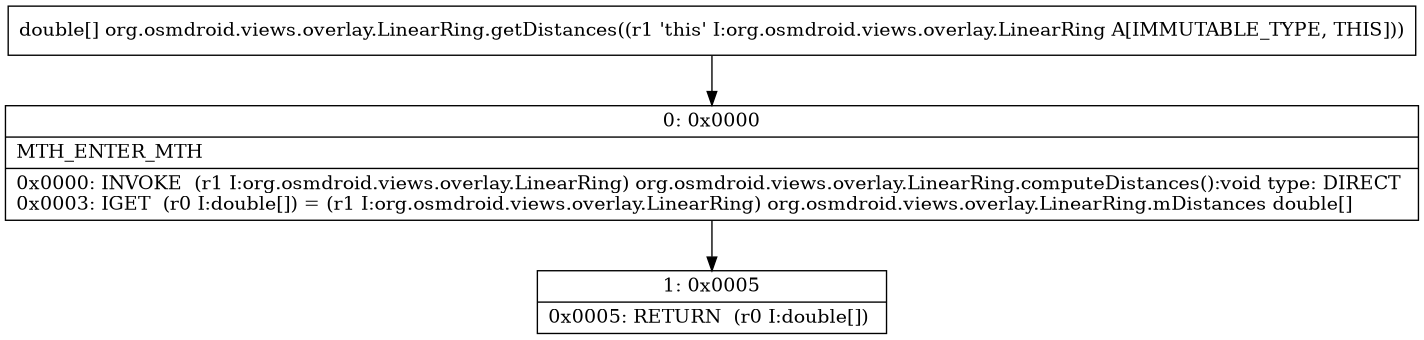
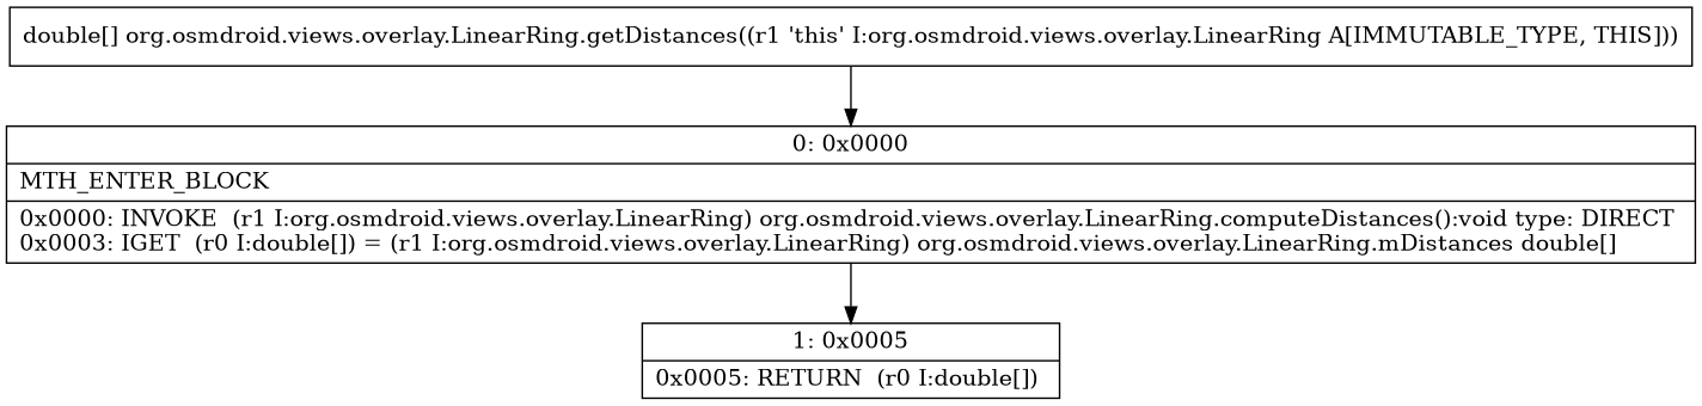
  digraph {
    node [shape=record]
-   n1 [label="{0\:\ 0x0000|MTH_ENTER_MTH\l|0x0000: INVOKE  (r1 I:org.osmdroid.views.overlay.LinearRing) org.osmdroid.views.overlay.LinearRing.computeDistances():void type: DIRECT \l0x0003: IGET  (r0 I:double[]) = (r1 I:org.osmdroid.views.overlay.LinearRing) org.osmdroid.views.overlay.LinearRing.mDistances double[] \l}"]
+   n1 [label="{0\:\ 0x0000|MTH_ENTER_BLOCK\l|0x0000: INVOKE  (r1 I:org.osmdroid.views.overlay.LinearRing) org.osmdroid.views.overlay.LinearRing.computeDistances():void type: DIRECT \l0x0003: IGET  (r0 I:double[]) = (r1 I:org.osmdroid.views.overlay.LinearRing) org.osmdroid.views.overlay.LinearRing.mDistances double[] \l}"]
    n2 [label="{1\:\ 0x0005|0x0005: RETURN  (r0 I:double[]) \l}"]
    n3 [label="{double[] org.osmdroid.views.overlay.LinearRing.getDistances((r1 'this' I:org.osmdroid.views.overlay.LinearRing A[IMMUTABLE_TYPE, THIS])) }"]
    n1 -> n2
    n3 -> n1
  }
